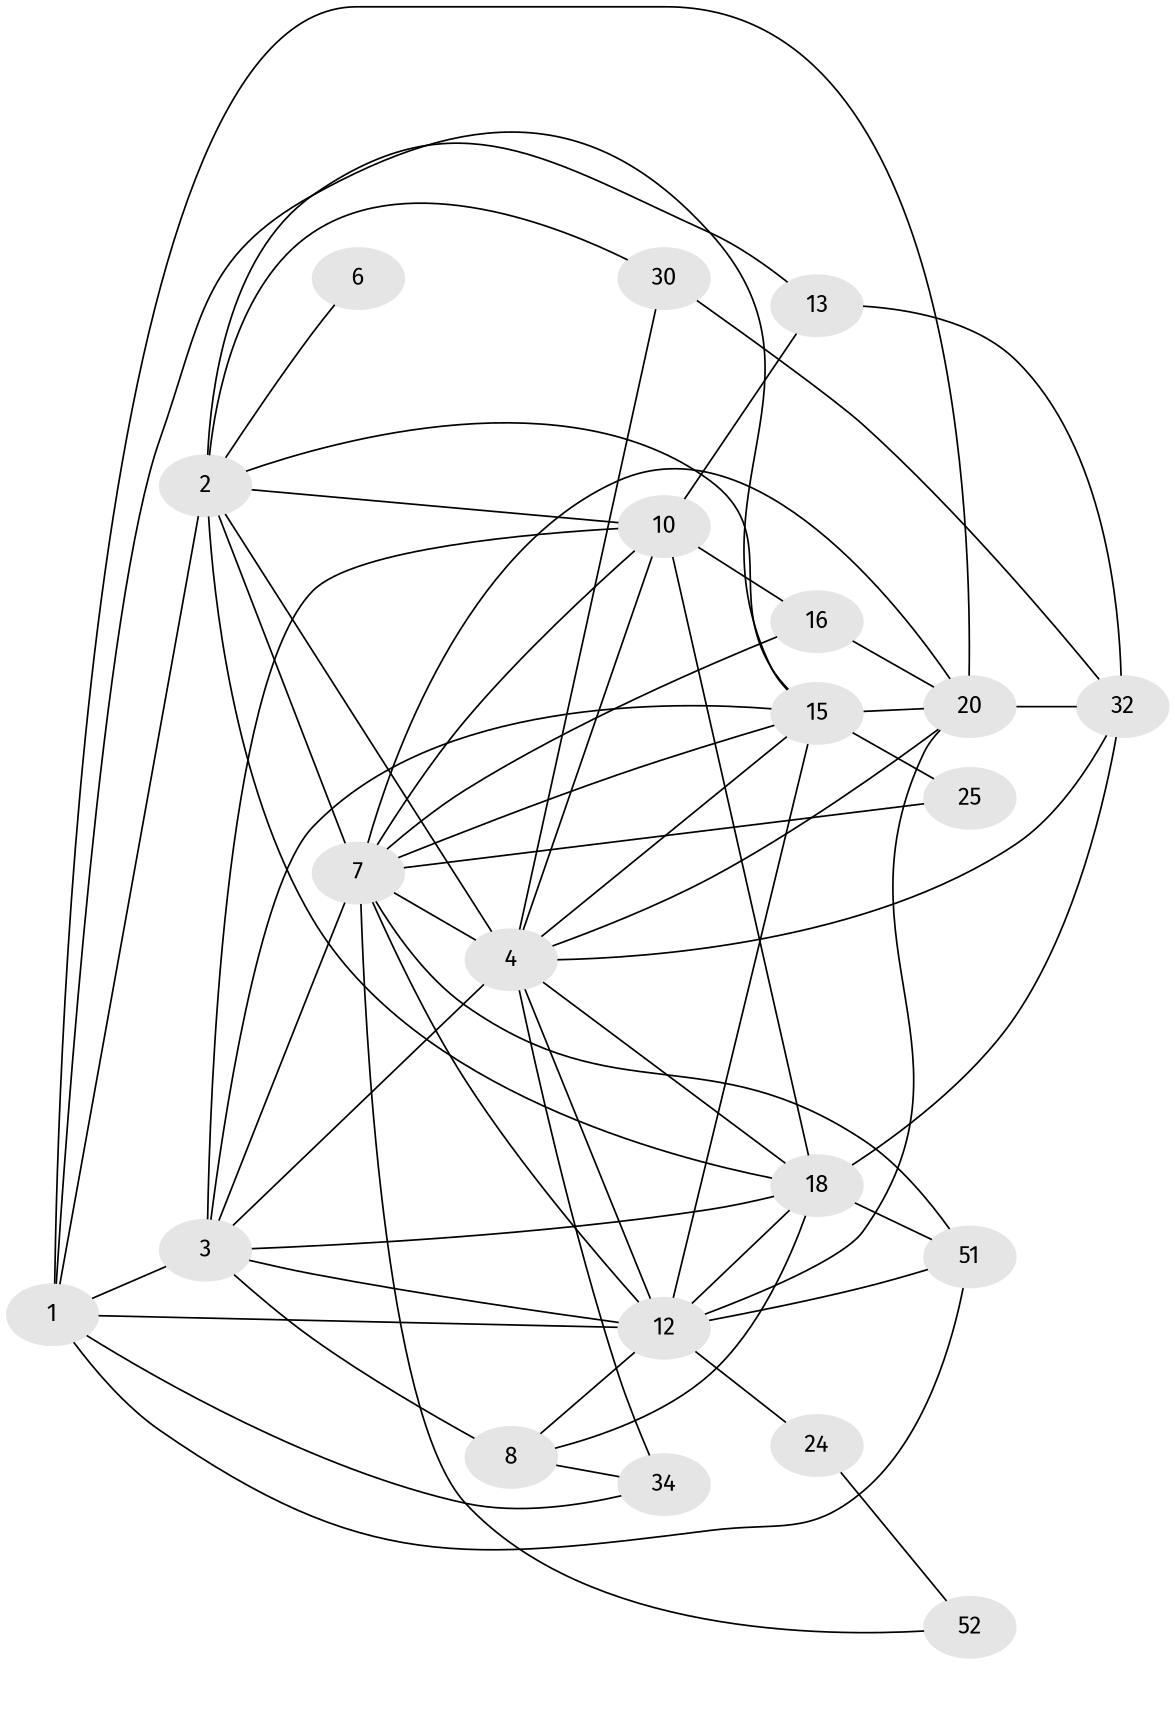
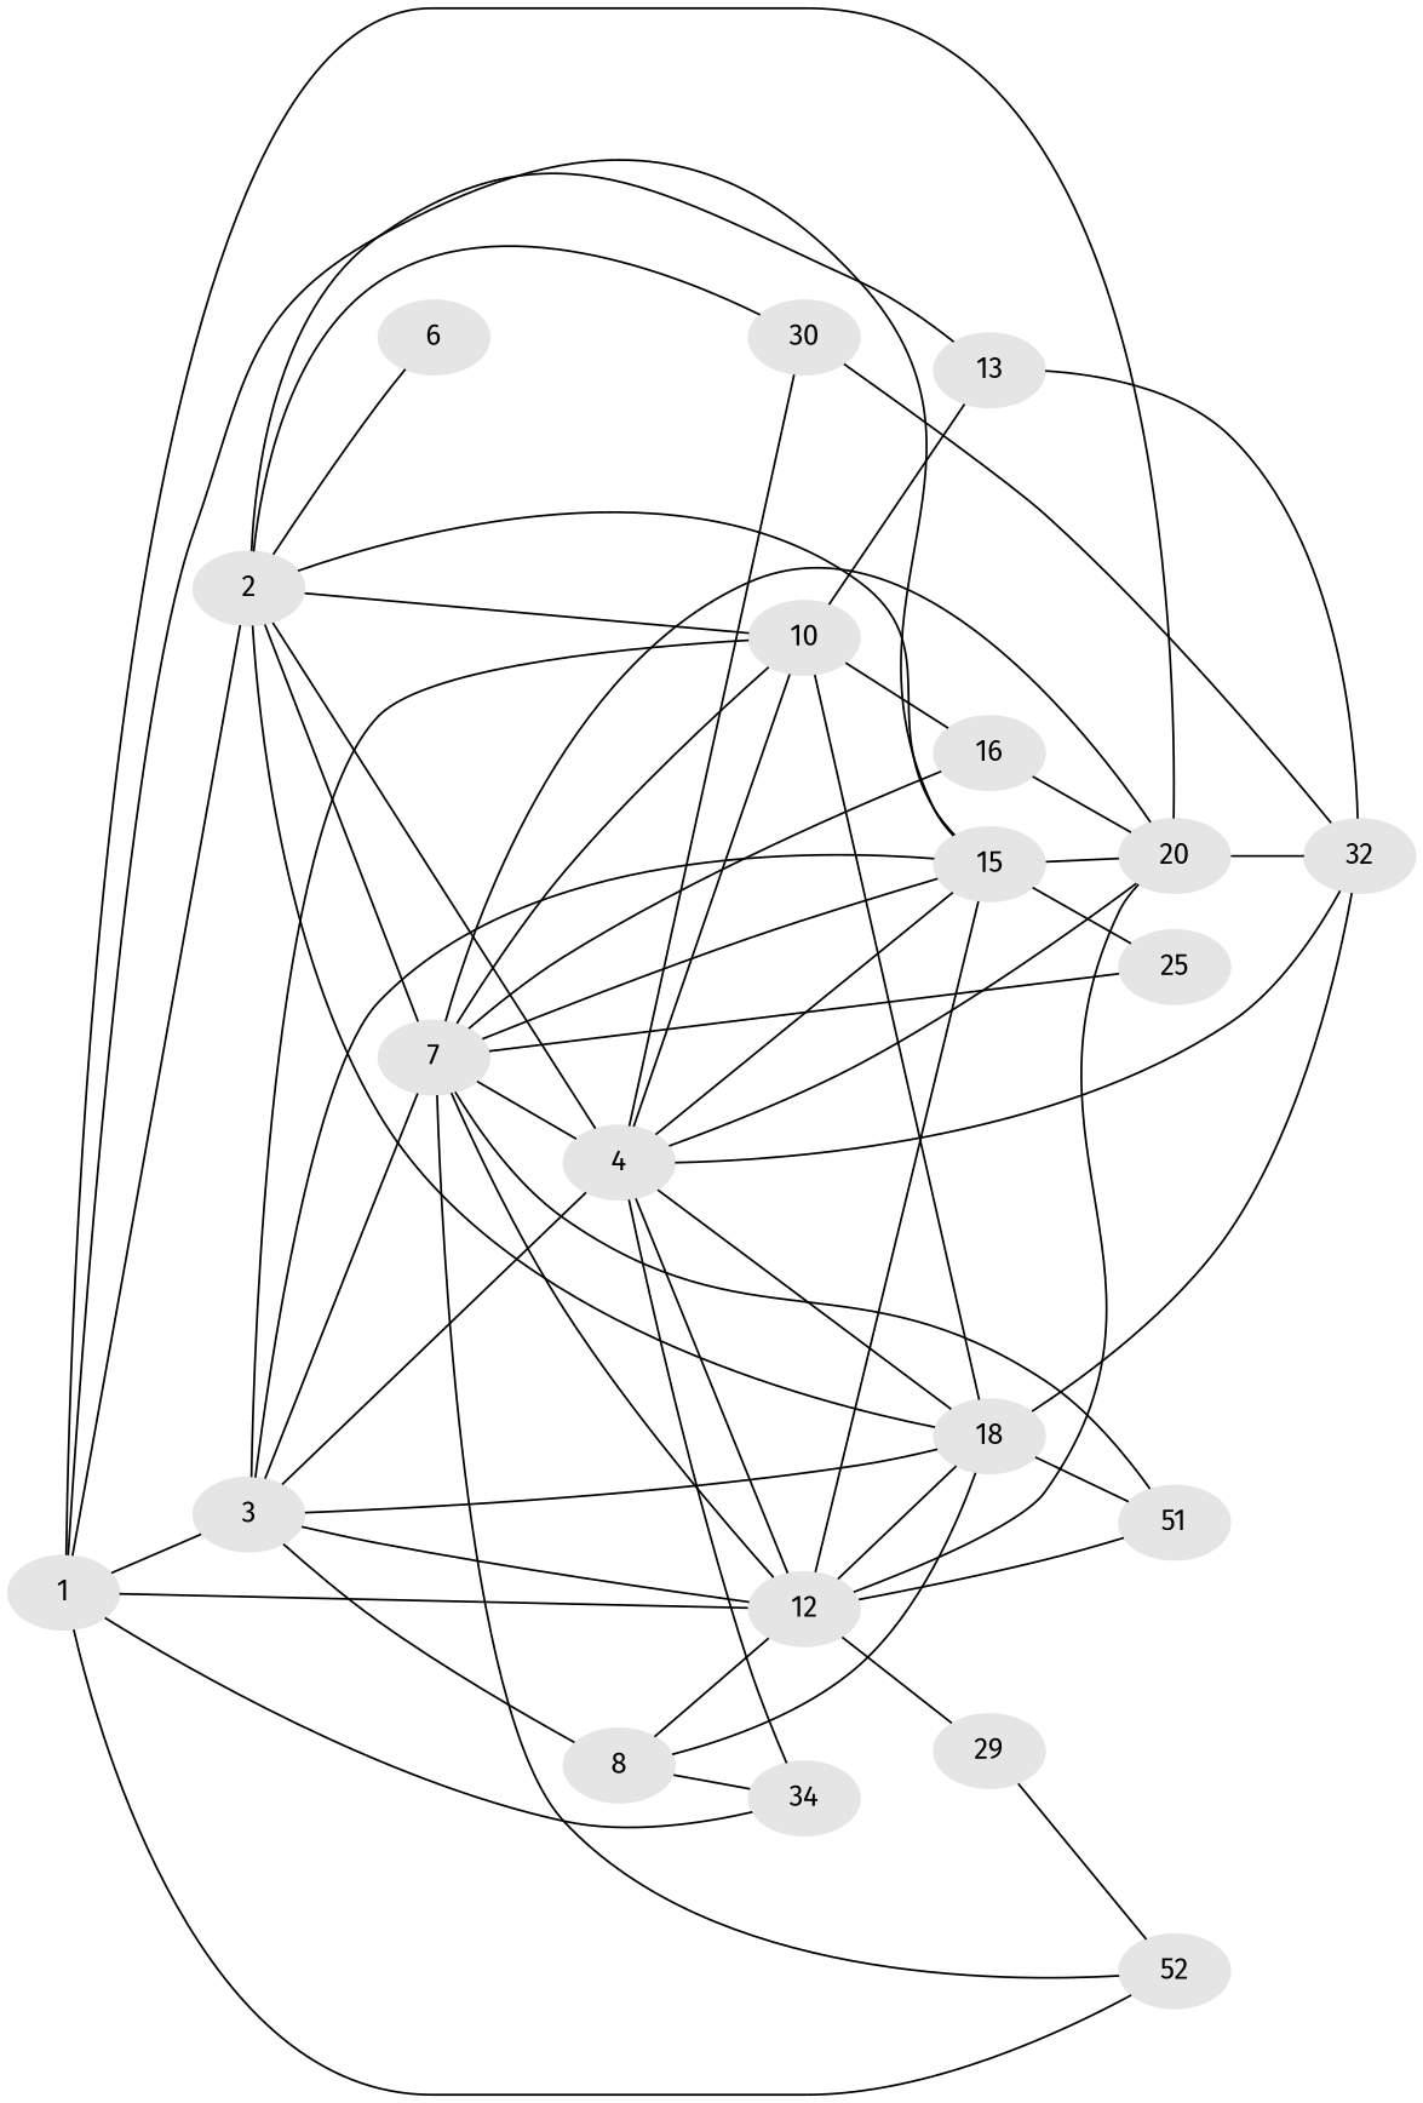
  graph {
    fontname="Fira Sans"
    rankdir=LR
    node [color=gray90 fontname="Fira Sans" style=filled]
    edge [fontname="Fira Sans"]
    1 [super="+43+17"]
    2 [super="+11+26"]
    3 [super="+5+19+41"]
    12 [super="+23"]
    15 [super="+50+31"]
    20 [super="+28+33"]
    34
    52
    4 [super="+39+22"]
    6
    7 [super="+14+9"]
    10 [super="+36+53"]
    13
    18 [super="+38+21+27"]
    30
    8 [super="+35"]
    32 [super="+49"]
    51
-   24
+   24 [label=29]
    25
    16
    1 -- 2
    1 -- 3
    1 -- 12
    1 -- 15
    1 -- 20
    1 -- 34
-   1 -- 51
+   1 -- 52
    2 -- 15
    2 -- 4 [weight=2]
    2 -- 6 [weight=2]
    2 -- 7
    2 -- 10
    2 -- 13
    2 -- 18 [weight=3]
    2 -- 30
    3 -- 12 [weight=2]
    3 -- 15
    3 -- 4
    3 -- 7
    3 -- 10
    3 -- 18 [weight=2]
    3 -- 8 [weight=2]
    12 -- 15
    12 -- 20
    12 -- 18 [weight=2]
    12 -- 51
    12 -- 24
    15 -- 20 [weight=2]
    15 -- 25
    20 -- 32 [weight=2]
    4 -- 12 [weight=2]
    4 -- 15
    4 -- 20
    4 -- 34
    4 -- 10
    4 -- 18 [weight=2]
    4 -- 30
    4 -- 32
    7 -- 12
    7 -- 15
    7 -- 20
    7 -- 52
    7 -- 4
    7 -- 10
    7 -- 51
    7 -- 25
    7 -- 16
    10 -- 13
    10 -- 18
    10 -- 16
    13 -- 32
    18 -- 32
    18 -- 51
    30 -- 32
    8 -- 12
    8 -- 34
    8 -- 18
    24 -- 52
    16 -- 20
  }
